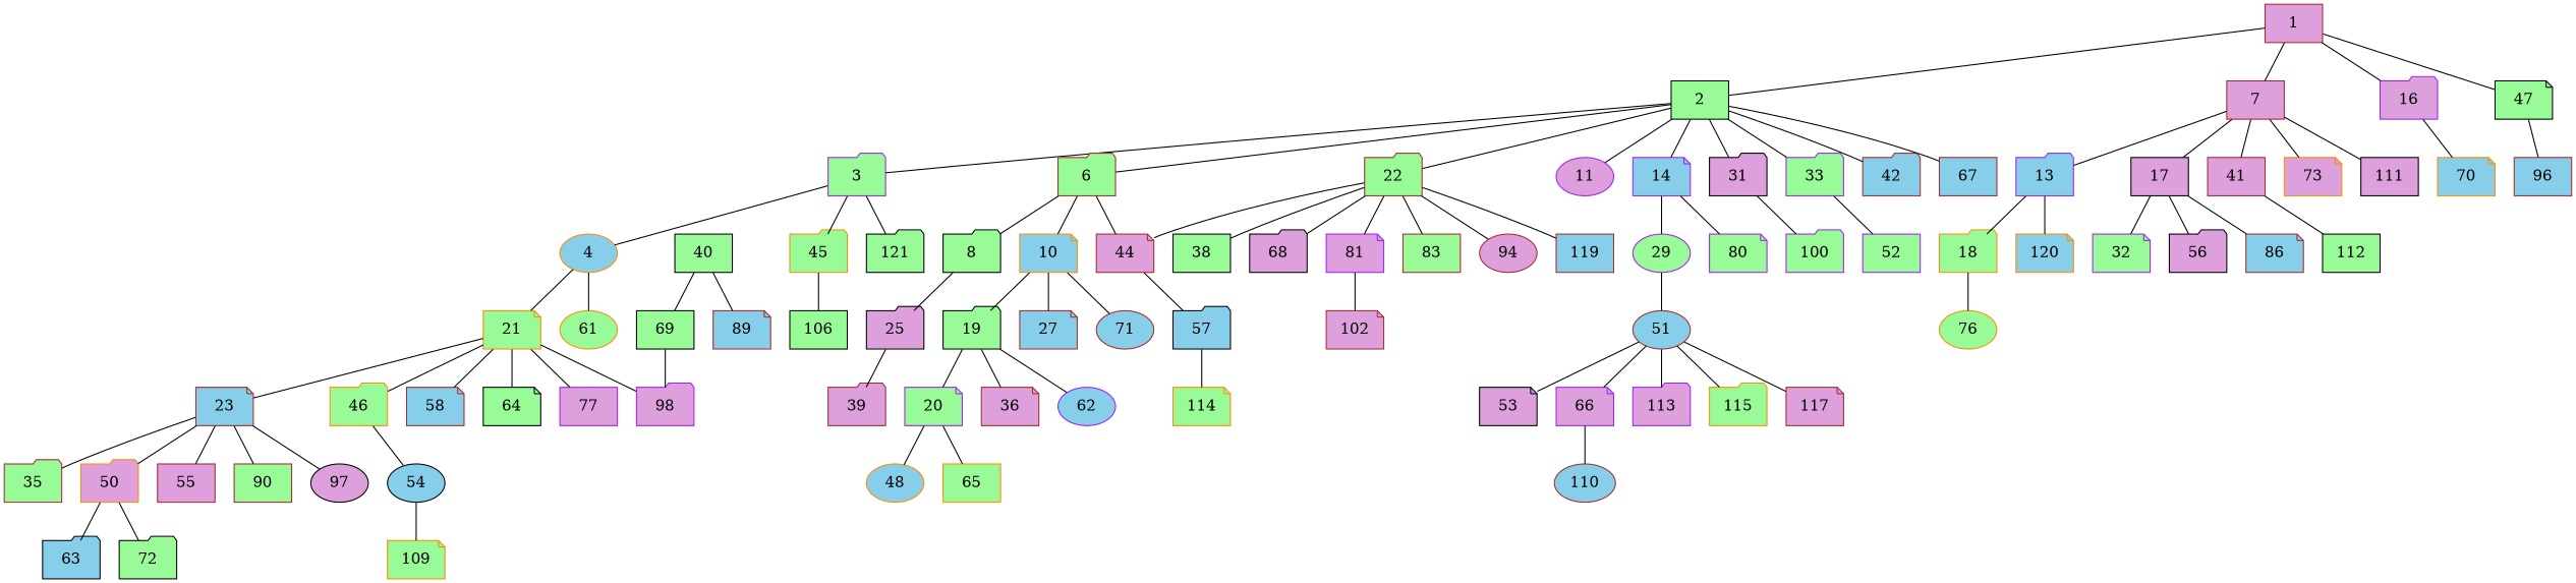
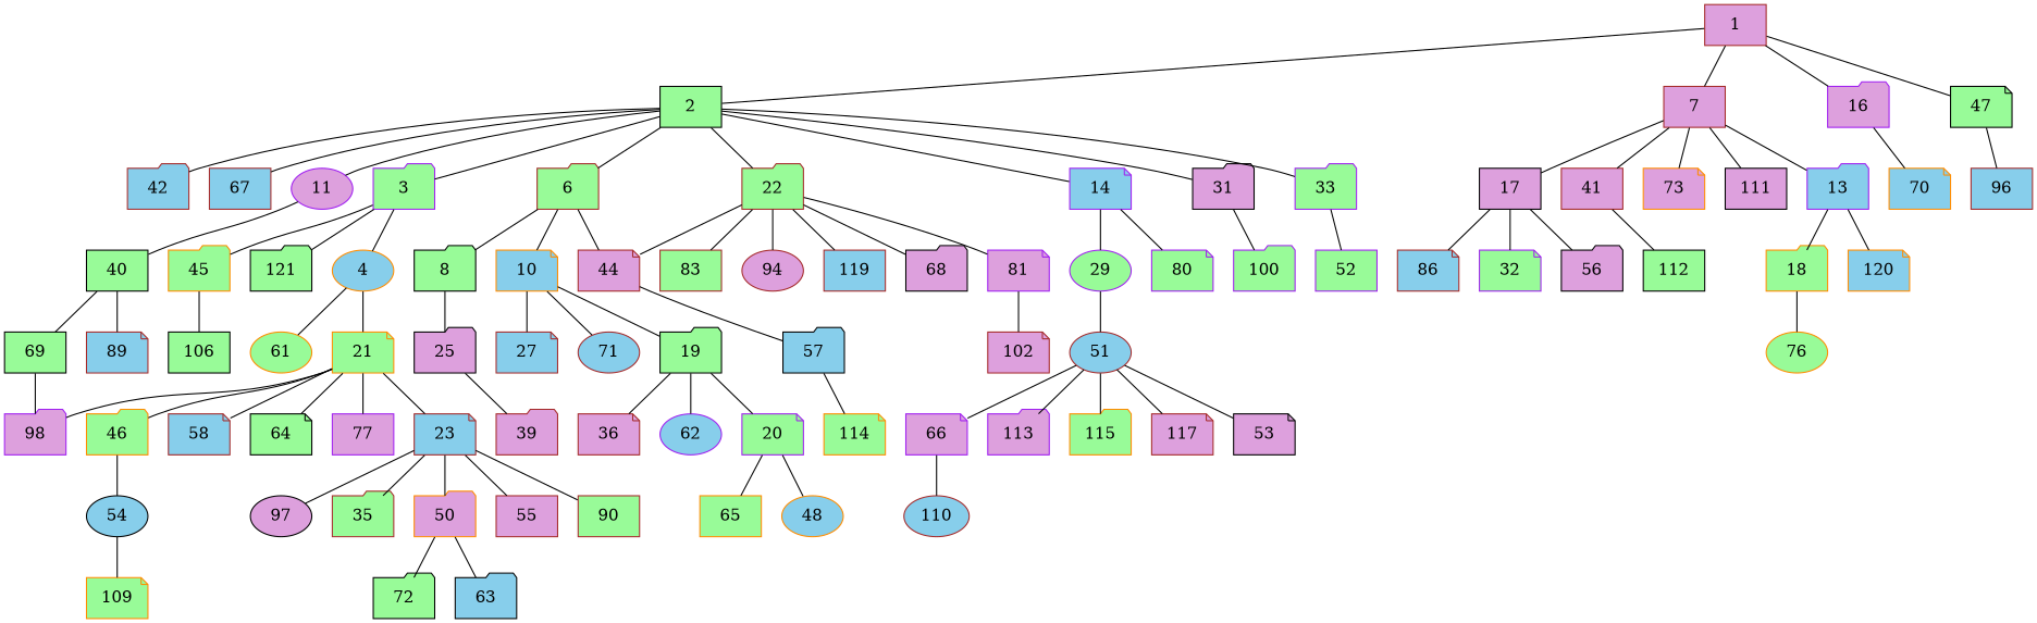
  graph {
    node [color=brown fillcolor=palegreen shape=folder style=filled]
    1 [fillcolor=plum shape=box super="+26"]
    2 [color=black shape=box super="+5"]
    7 [fillcolor=plum shape=box super="+9"]
    16 [color=purple fillcolor=plum]
    47 [color=black shape=note super="+95"]
    3 [color=purple super="+15"]
    6 [super="+37"]
    11 [color=purple fillcolor=plum shape=ellipse]
    14 [color=purple fillcolor=skyblue shape=note super="+24"]
    22 [super="+123"]
    31 [color=black fillcolor=plum]
    33 [color=purple]
    42 [fillcolor=skyblue]
    67 [fillcolor=skyblue shape=box]
    13 [color=purple fillcolor=skyblue super="+30"]
    17 [color=black fillcolor=plum shape=box super="+49"]
    41 [fillcolor=plum shape=box]
    n18 [color=darkorange fillcolor=plum label=73 shape=note]
    111 [color=black fillcolor=plum shape=box]
    70 [color=darkorange fillcolor=skyblue shape=note]
    96 [fillcolor=skyblue shape=box]
    4 [color=darkorange fillcolor=skyblue shape=ellipse super="+73"]
    45 [color=darkorange super="+92"]
    121 [color=black]
    8 [color=black super="+12"]
    10 [color=darkorange fillcolor=skyblue shape=note super="+87"]
    44 [fillcolor=plum shape=note]
    40 [color=black shape=box super="+122"]
    29 [color=purple shape=ellipse super="+60"]
    80 [color=purple shape=note]
-   38 [color=black shape=box]
    68 [color=black fillcolor=plum]
    81 [color=purple fillcolor=plum shape=note super="+82"]
    83 [shape=box]
    94 [fillcolor=plum shape=ellipse]
    119 [fillcolor=skyblue shape=box]
    100 [color=purple super="+116"]
    52 [color=purple shape=box super="+59"]
    21 [color=darkorange shape=note super="+43"]
    61 [color=darkorange shape=ellipse]
    106 [color=black shape=box]
    23 [fillcolor=skyblue shape=note super="+34"]
    46 [color=darkorange]
    58 [fillcolor=skyblue shape=note]
    64 [color=black shape=note]
    77 [color=purple fillcolor=plum shape=box]
    98 [color=purple fillcolor=plum]
    25 [color=black fillcolor=plum super="+91"]
    19 [color=black super="+28"]
    27 [fillcolor=skyblue shape=note super="+124"]
    71 [fillcolor=skyblue shape=ellipse]
    57 [color=black fillcolor=skyblue super="+88"]
    18 [color=darkorange super="+107"]
    120 [color=darkorange fillcolor=skyblue shape=note]
    32 [color=purple shape=note]
    56 [color=black fillcolor=plum super="+78"]
    86 [fillcolor=skyblue shape=note super="+99"]
    112 [color=black shape=box]
    39 [fillcolor=plum]
    20 [color=purple shape=note super="+75"]
    36 [fillcolor=plum shape=note super="+85"]
    62 [color=purple fillcolor=skyblue shape=ellipse]
    69 [color=black shape=box super="+118"]
    89 [fillcolor=skyblue shape=note]
    76 [color=darkorange shape=ellipse super="+103"]
    51 [fillcolor=skyblue shape=ellipse super="+74"]
    48 [color=darkorange fillcolor=skyblue shape=ellipse]
    65 [color=darkorange shape=box]
    35 [super="+84"]
    50 [color=darkorange fillcolor=plum super="+104"]
    55 [fillcolor=plum shape=box]
    90 [shape=box super="+101"]
    97 [color=black fillcolor=plum shape=ellipse super="+108"]
    54 [color=black fillcolor=skyblue shape=ellipse super="+105"]
    102 [fillcolor=plum shape=note]
    63 [color=black fillcolor=skyblue]
    72 [color=black]
    53 [color=black fillcolor=plum shape=note]
    66 [color=purple fillcolor=plum shape=note super="+79"]
    113 [color=purple fillcolor=plum]
    115 [color=darkorange]
    117 [fillcolor=plum shape=note]
    114 [color=darkorange shape=note]
    109 [color=darkorange shape=note]
    110 [fillcolor=skyblue shape=ellipse]
    1 -- 2
    1 -- 7
    1 -- 16
    1 -- 47
    2 -- 3
    2 -- 6
    2 -- 11
    2 -- 14
    2 -- 22
    2 -- 31
    2 -- 33
    2 -- 42
    2 -- 67
    7 -- 13
    7 -- 17
    7 -- 41
    7 -- n18
    7 -- 111
    16 -- 70
    47 -- 96
    3 -- 4
    3 -- 45
    3 -- 121
    6 -- 8
    6 -- 10
    6 -- 44
+   11 -- 40
    14 -- 29
    14 -- 80
    22 -- 44
-   22 -- 38
    22 -- 68
    22 -- 81
    22 -- 83
    22 -- 94
    22 -- 119
    31 -- 100
    33 -- 52
    13 -- 18
    13 -- 120
    17 -- 32
    17 -- 56
    17 -- 86
    41 -- 112
    4 -- 21
    4 -- 61
    45 -- 106
    8 -- 25
    10 -- 19
    10 -- 27
    10 -- 71
    44 -- 57
    40 -- 69
    40 -- 89
    29 -- 51
    81 -- 102
    21 -- 23
    21 -- 46
    21 -- 58
    21 -- 64
    21 -- 77
    21 -- 98
    23 -- 35
    23 -- 50
    23 -- 55
    23 -- 90
    23 -- 97
    46 -- 54
    25 -- 39
    19 -- 20
    19 -- 36
    19 -- 62
    57 -- 114
    18 -- 76
    20 -- 48
    20 -- 65
    69 -- 98
    51 -- 53
    51 -- 66
    51 -- 113
    51 -- 115
    51 -- 117
    50 -- 63
    50 -- 72
    54 -- 109
    66 -- 110
  }
